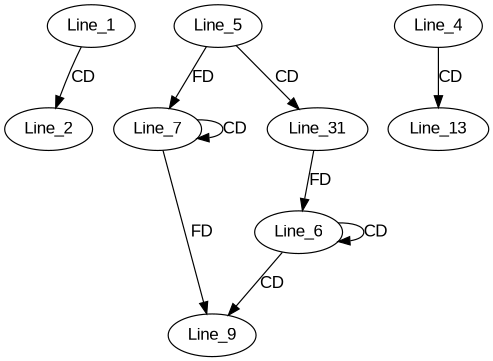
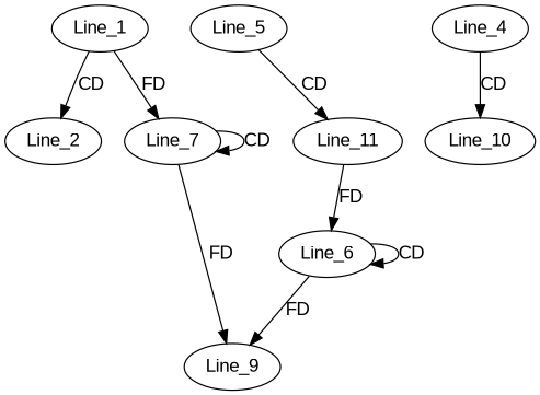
  digraph {
    fontname="Liberation Sans"
    node [fontname="Liberation Sans"]
    edge [fontname="Liberation Sans"]
    Line_1
    Line_2
    Line_6
    Line_9
    Line_4
-   Line_10 [label=Line_13]
+   Line_10
    Line_7
    Line_5
-   Line_11 [label=Line_31]
+   Line_11
    Line_1 -> Line_2 [label=CD]
    Line_6 -> Line_6 [label=CD]
-   Line_6 -> Line_9 [label=CD]
+   Line_6 -> Line_9 [label=FD]
    Line_4 -> Line_10 [label=CD]
    Line_7 -> Line_9 [label=FD]
    Line_7 -> Line_7 [label=CD]
-   Line_5 -> Line_7 [label=FD]
+   Line_1 -> Line_7 [label=FD]
    Line_5 -> Line_11 [label=CD]
    Line_11 -> Line_6 [label=FD]
  }
